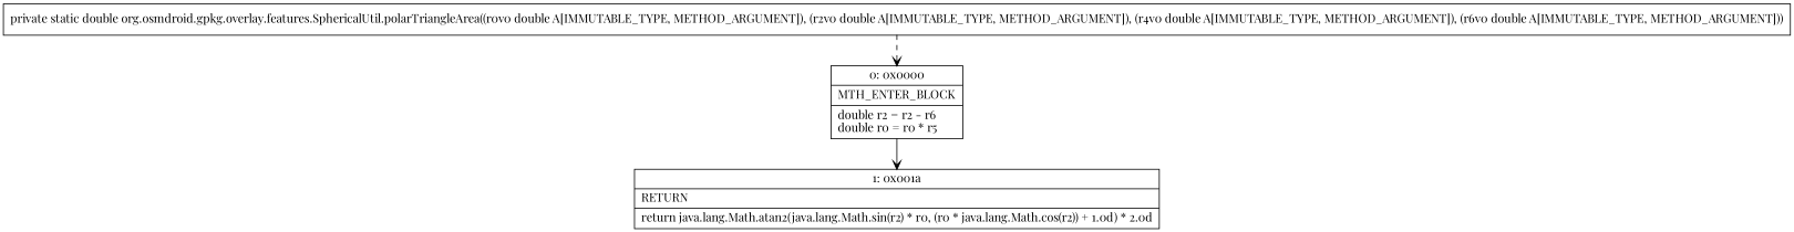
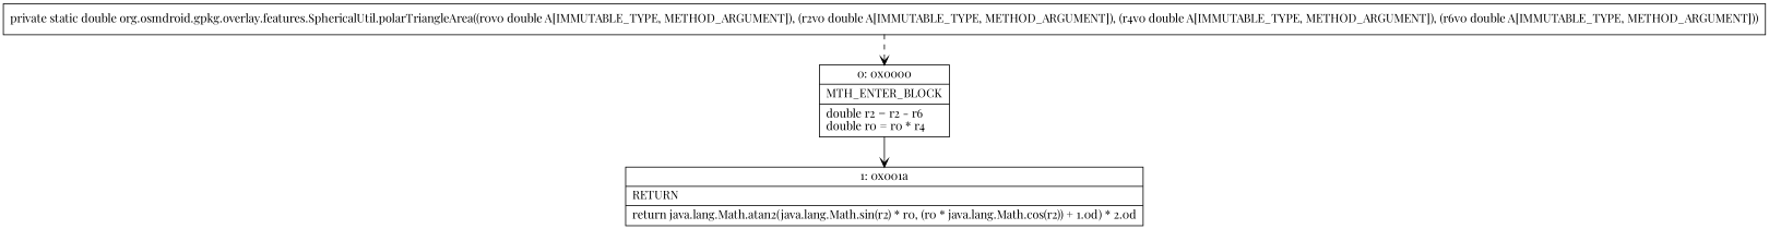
  digraph {
    fontname="Playfair Display"
    node [shape=record fontname="Playfair Display"]
    edge [arrowhead=vee fontname="Playfair Display"]
-   n1 [label="{0\:\ 0x0000|MTH_ENTER_BLOCK\l|double r2 = r2 \- r6\ldouble r0 = r0 * r5\l}"]
+   n1 [label="{0\:\ 0x0000|MTH_ENTER_BLOCK\l|double r2 = r2 \- r6\ldouble r0 = r0 * r4\l}"]
    n2 [label="{1\:\ 0x001a|RETURN\l|return java.lang.Math.atan2(java.lang.Math.sin(r2) * r0, (r0 * java.lang.Math.cos(r2)) + 1.0d) * 2.0d\l}"]
    n3 [label="{private static double org.osmdroid.gpkg.overlay.features.SphericalUtil.polarTriangleArea((r0v0 double A[IMMUTABLE_TYPE, METHOD_ARGUMENT]), (r2v0 double A[IMMUTABLE_TYPE, METHOD_ARGUMENT]), (r4v0 double A[IMMUTABLE_TYPE, METHOD_ARGUMENT]), (r6v0 double A[IMMUTABLE_TYPE, METHOD_ARGUMENT])) }"]
    n1 -> n2 [style=solid]
    n3 -> n1 [style=dashed]
  }
